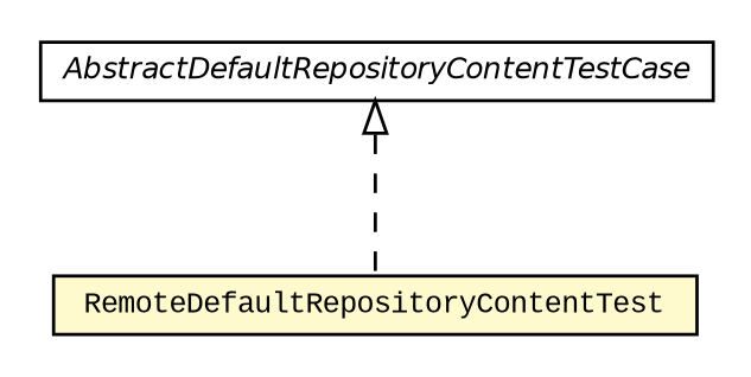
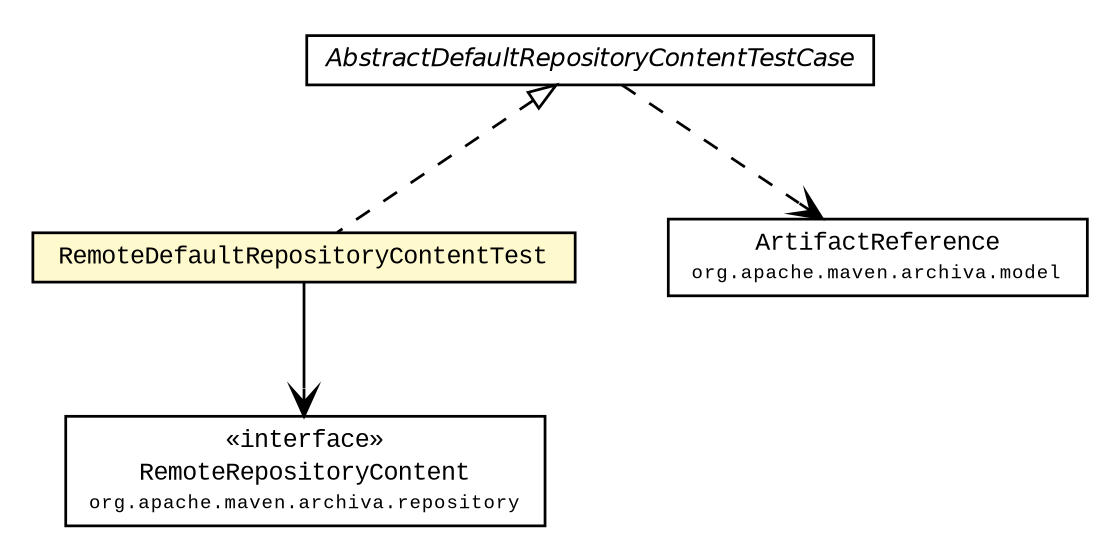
  digraph {
    fontname="Liberation Mono"
    node [fontcolor=black fontname="Liberation Mono" fontsize=9.0 shape=plaintext]
    edge [arrowhead=open color=black fontcolor=black fontname="Liberation Mono" fontsize=10.0 headport=p labelfontname=Helvetica labelfontsize=10 tailport=p style=dashed]
    n1 [label=<<table border="0" cellborder="1" cellspacing="0" cellpadding="2" port="p" bgcolor="lemonChiffon" href="./RemoteDefaultRepositoryContentTest.html"> 		<tr><td><table border="0" cellspacing="0" cellpadding="1"> 			<tr><td> RemoteDefaultRepositoryContentTest </td></tr> 		</table></td></tr> 		</table>>]
+   n2 [label=<<table border="0" cellborder="1" cellspacing="0" cellpadding="2" port="p" href="http://java.sun.com/j2se/1.4.2/docs/api/org/apache/maven/archiva/repository/RemoteRepositoryContent.html"> 		<tr><td><table border="0" cellspacing="0" cellpadding="1"> 			<tr><td> &laquo;interface&raquo; </td></tr> 			<tr><td> RemoteRepositoryContent </td></tr> 			<tr><td><font point-size="7.0"> org.apache.maven.archiva.repository </font></td></tr> 		</table></td></tr> 		</table>>]
+   n3 [label=<<table border="0" cellborder="1" cellspacing="0" cellpadding="2" port="p" href="http://java.sun.com/j2se/1.4.2/docs/api/org/apache/maven/archiva/model/ArtifactReference.html"> 		<tr><td><table border="0" cellspacing="0" cellpadding="1"> 			<tr><td> ArtifactReference </td></tr> 			<tr><td><font point-size="7.0"> org.apache.maven.archiva.model </font></td></tr> 		</table></td></tr> 		</table>>]
    n4 [label=<<table border="0" cellborder="1" cellspacing="0" cellpadding="2" port="p" href="./AbstractDefaultRepositoryContentTestCase.html"> 		<tr><td><table border="0" cellspacing="0" cellpadding="1"> 			<tr><td><font face="Helvetica-Oblique"> AbstractDefaultRepositoryContentTestCase </font></td></tr> 		</table></td></tr> 		</table>>]
+   n1 -> n2 [style=""]
    n4 -> n1 [arrowtail=empty dir=back fontsize=10 arrowhead="" color="" fontcolor=""]
+   n4 -> n3
  }
